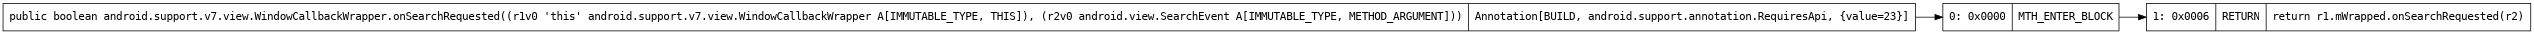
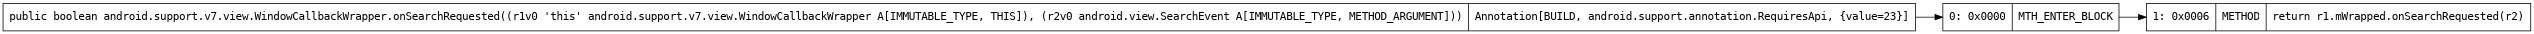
  digraph {
    rankdir=LR
    fontname="DejaVu Sans Mono"
    node [shape=record fontname="DejaVu Sans Mono"]
    edge [fontname="DejaVu Sans Mono"]
    n1 [label="{0\:\ 0x0000|MTH_ENTER_BLOCK\l}"]
-   n2 [label="{1\:\ 0x0006|RETURN\l|return r1.mWrapped.onSearchRequested(r2)\l}"]
+   n2 [label="{1\:\ 0x0006|METHOD\l|return r1.mWrapped.onSearchRequested(r2)\l}"]
    n3 [label="{public boolean android.support.v7.view.WindowCallbackWrapper.onSearchRequested((r1v0 'this' android.support.v7.view.WindowCallbackWrapper A[IMMUTABLE_TYPE, THIS]), (r2v0 android.view.SearchEvent A[IMMUTABLE_TYPE, METHOD_ARGUMENT]))  | Annotation[BUILD, android.support.annotation.RequiresApi, \{value=23\}]\l}"]
    n1 -> n2
    n3 -> n1
  }
